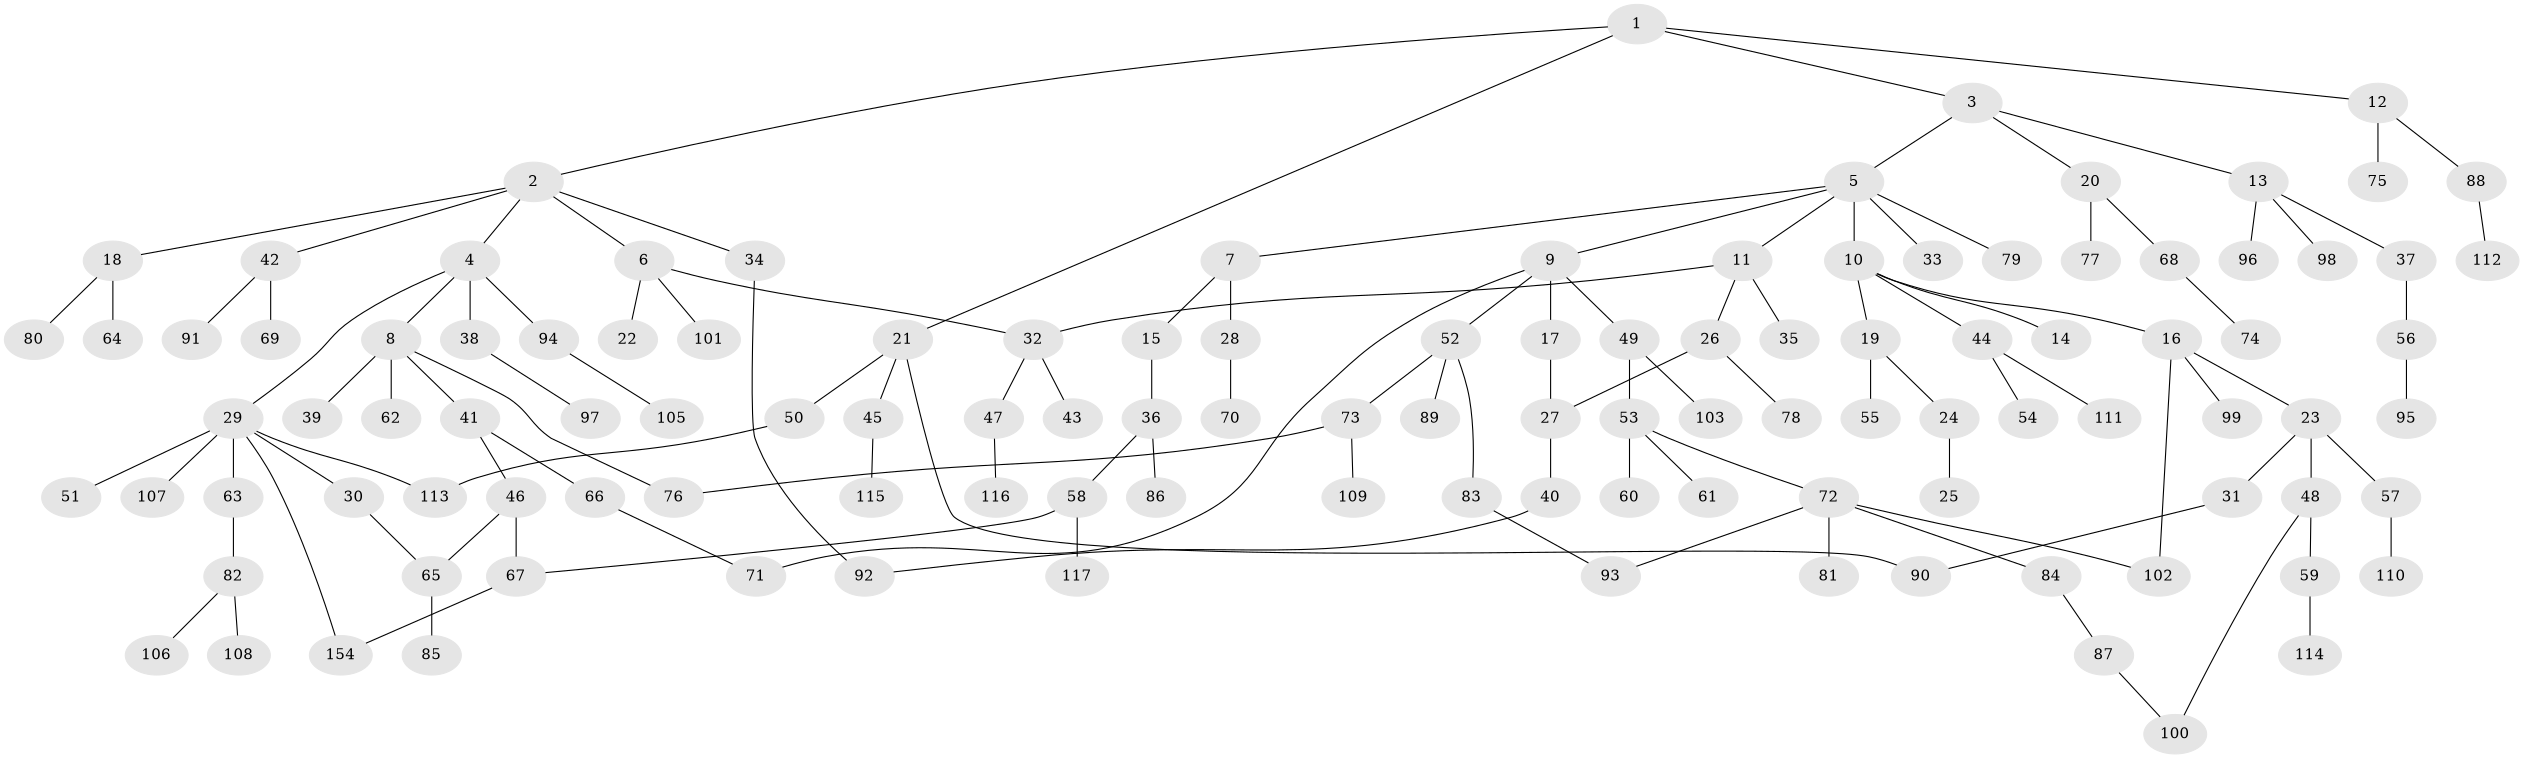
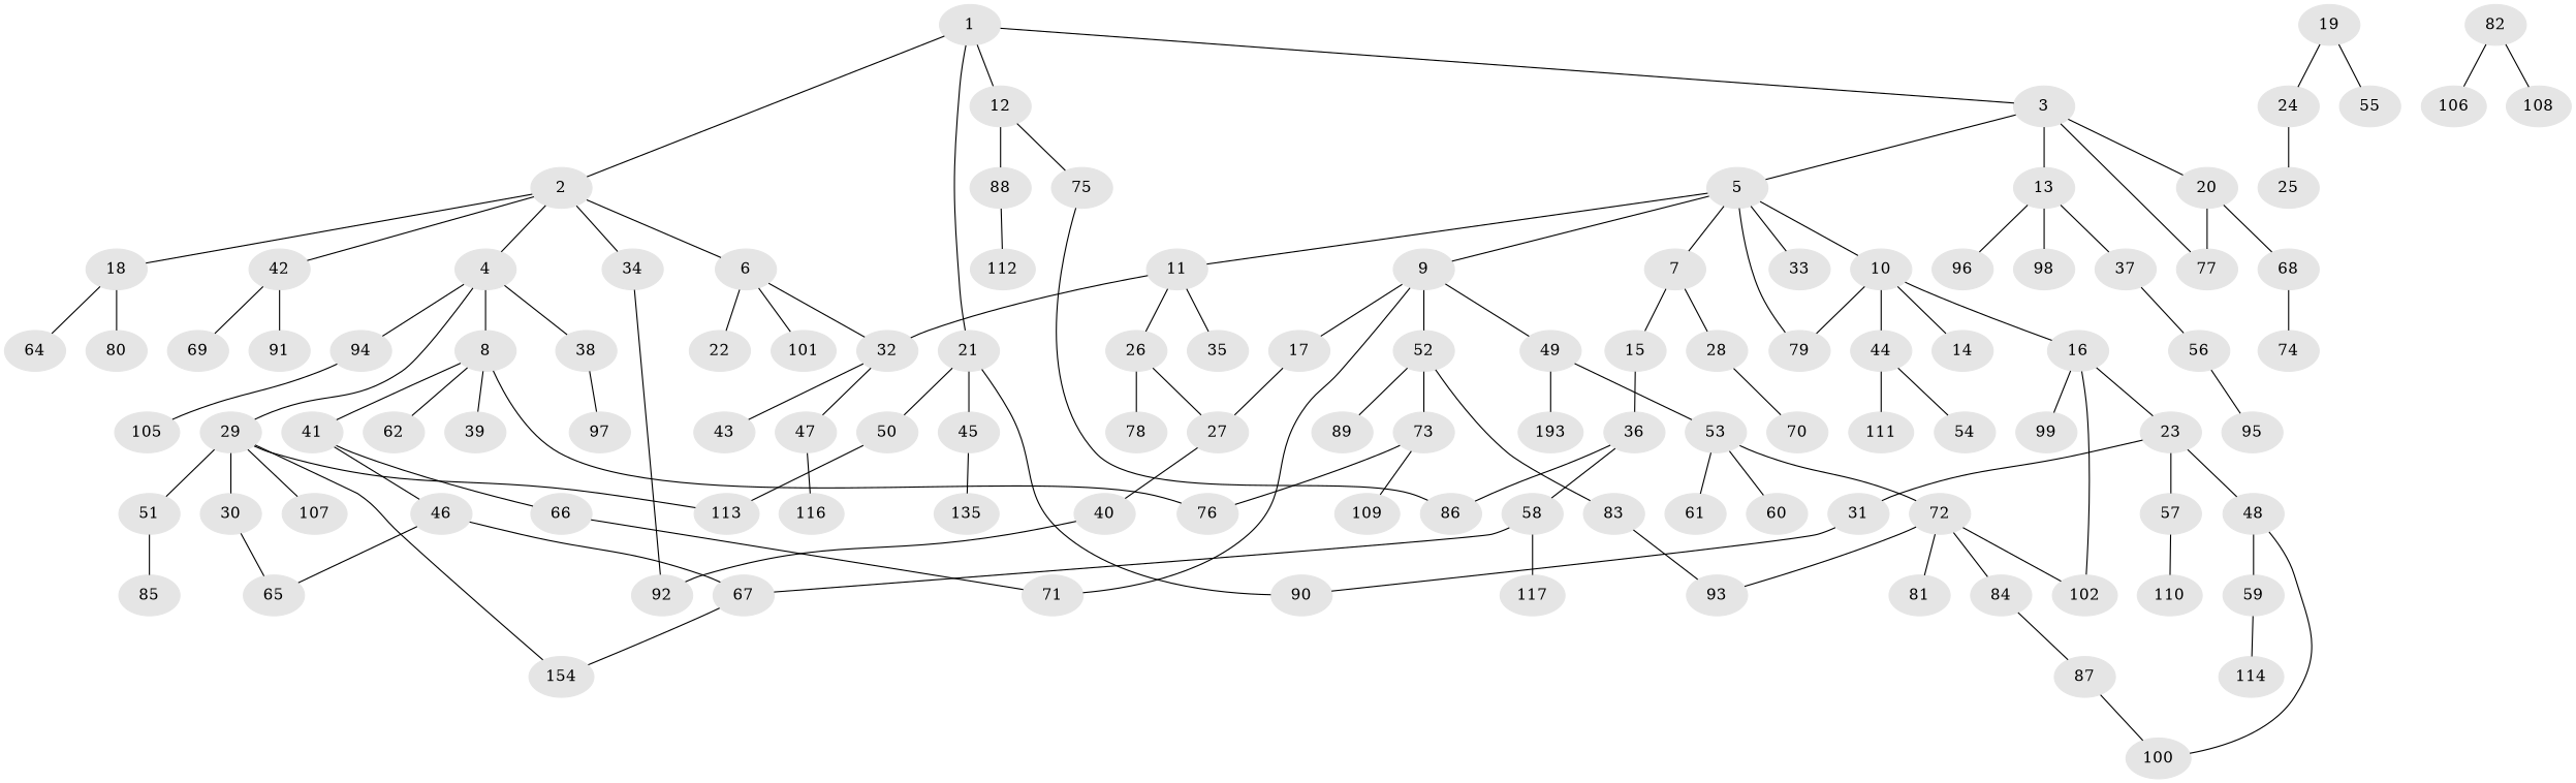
  graph {
    node [color=gray90 style=filled]
    1
    2
    3
    12
    21
    4
    6
    18
    34
    42
    5
    13
    20
    77
    75
    88
    45
    50
    90
    8
    29
    38
    94
    22
    32
    101
    64
    80
    92
    69
    91
    7
    9
    10
    11
    33
    79
    37
    96
    98
    68
    62
    39
    41
    76
    30
    51
-   63
    n49 [label=154]
    107
    113
    97
    105
    15
    28
    17
    49
    52
    71
    14
    16
    19
    44
    26
    35
    43
    47
    36
    70
    46
    66
    27
    53
-   103
+   103 [label=193]
    73
    83
    89
    23
    99
    102
    24
    55
    54
    111
    78
    86
    112
    56
    58
    31
    48
    57
    40
    25
    74
-   115
+   115 [label=135]
    59
    100
    110
    65
    82
    85
    116
    67
    117
    95
    114
    60
    61
    72
    109
    93
    81
    84
    106
    108
    87
    1 -- 2
    1 -- 3
    1 -- 12
    1 -- 21
    2 -- 4
    2 -- 6
    2 -- 18
    2 -- 34
    2 -- 42
    3 -- 5
    3 -- 13
    3 -- 20
+   3 -- 77
    12 -- 75
    12 -- 88
    21 -- 45
    21 -- 50
    21 -- 90
    4 -- 8
    4 -- 29
    4 -- 38
    4 -- 94
    6 -- 22
    6 -- 32
    6 -- 101
    18 -- 64
    18 -- 80
    34 -- 92
    42 -- 69
    42 -- 91
    5 -- 7
    5 -- 9
    5 -- 10
    5 -- 11
    5 -- 33
    5 -- 79
    13 -- 37
    13 -- 96
    13 -- 98
    20 -- 77
    20 -- 68
+   75 -- 86
    88 -- 112
    45 -- 115
    50 -- 113
    8 -- 62
    8 -- 39
    8 -- 41
    8 -- 76
    29 -- 30
    29 -- 51
-   29 -- 63
    29 -- n49
    29 -- 107
    29 -- 113
    38 -- 97
    94 -- 105
    32 -- 43
    32 -- 47
    7 -- 15
    7 -- 28
    9 -- 17
    9 -- 49
    9 -- 52
    9 -- 71
    10 -- 14
    10 -- 16
-   10 -- 19
+   10 -- 79
    10 -- 44
    11 -- 32
    11 -- 26
    11 -- 35
    37 -- 56
    68 -- 74
    41 -- 46
    41 -- 66
    30 -- 65
-   63 -- 82
    15 -- 36
    28 -- 70
    17 -- 27
    49 -- 53
    49 -- 103
    52 -- 73
    52 -- 83
    52 -- 89
    16 -- 23
    16 -- 99
    16 -- 102
    19 -- 24
    19 -- 55
    44 -- 54
    44 -- 111
    26 -- 27
    26 -- 78
    47 -- 116
    36 -- 86
    36 -- 58
    46 -- 65
    46 -- 67
    66 -- 71
    27 -- 40
    53 -- 60
    53 -- 61
    53 -- 72
    73 -- 76
    73 -- 109
    83 -- 93
    23 -- 31
    23 -- 48
    23 -- 57
    24 -- 25
    56 -- 95
    58 -- 67
    58 -- 117
    31 -- 90
    48 -- 59
    48 -- 100
    57 -- 110
    40 -- 92
    59 -- 114
-   65 -- 85
+   51 -- 85
    82 -- 106
    82 -- 108
    67 -- n49
    72 -- 102
    72 -- 93
    72 -- 81
    72 -- 84
    84 -- 87
    87 -- 100
  }
